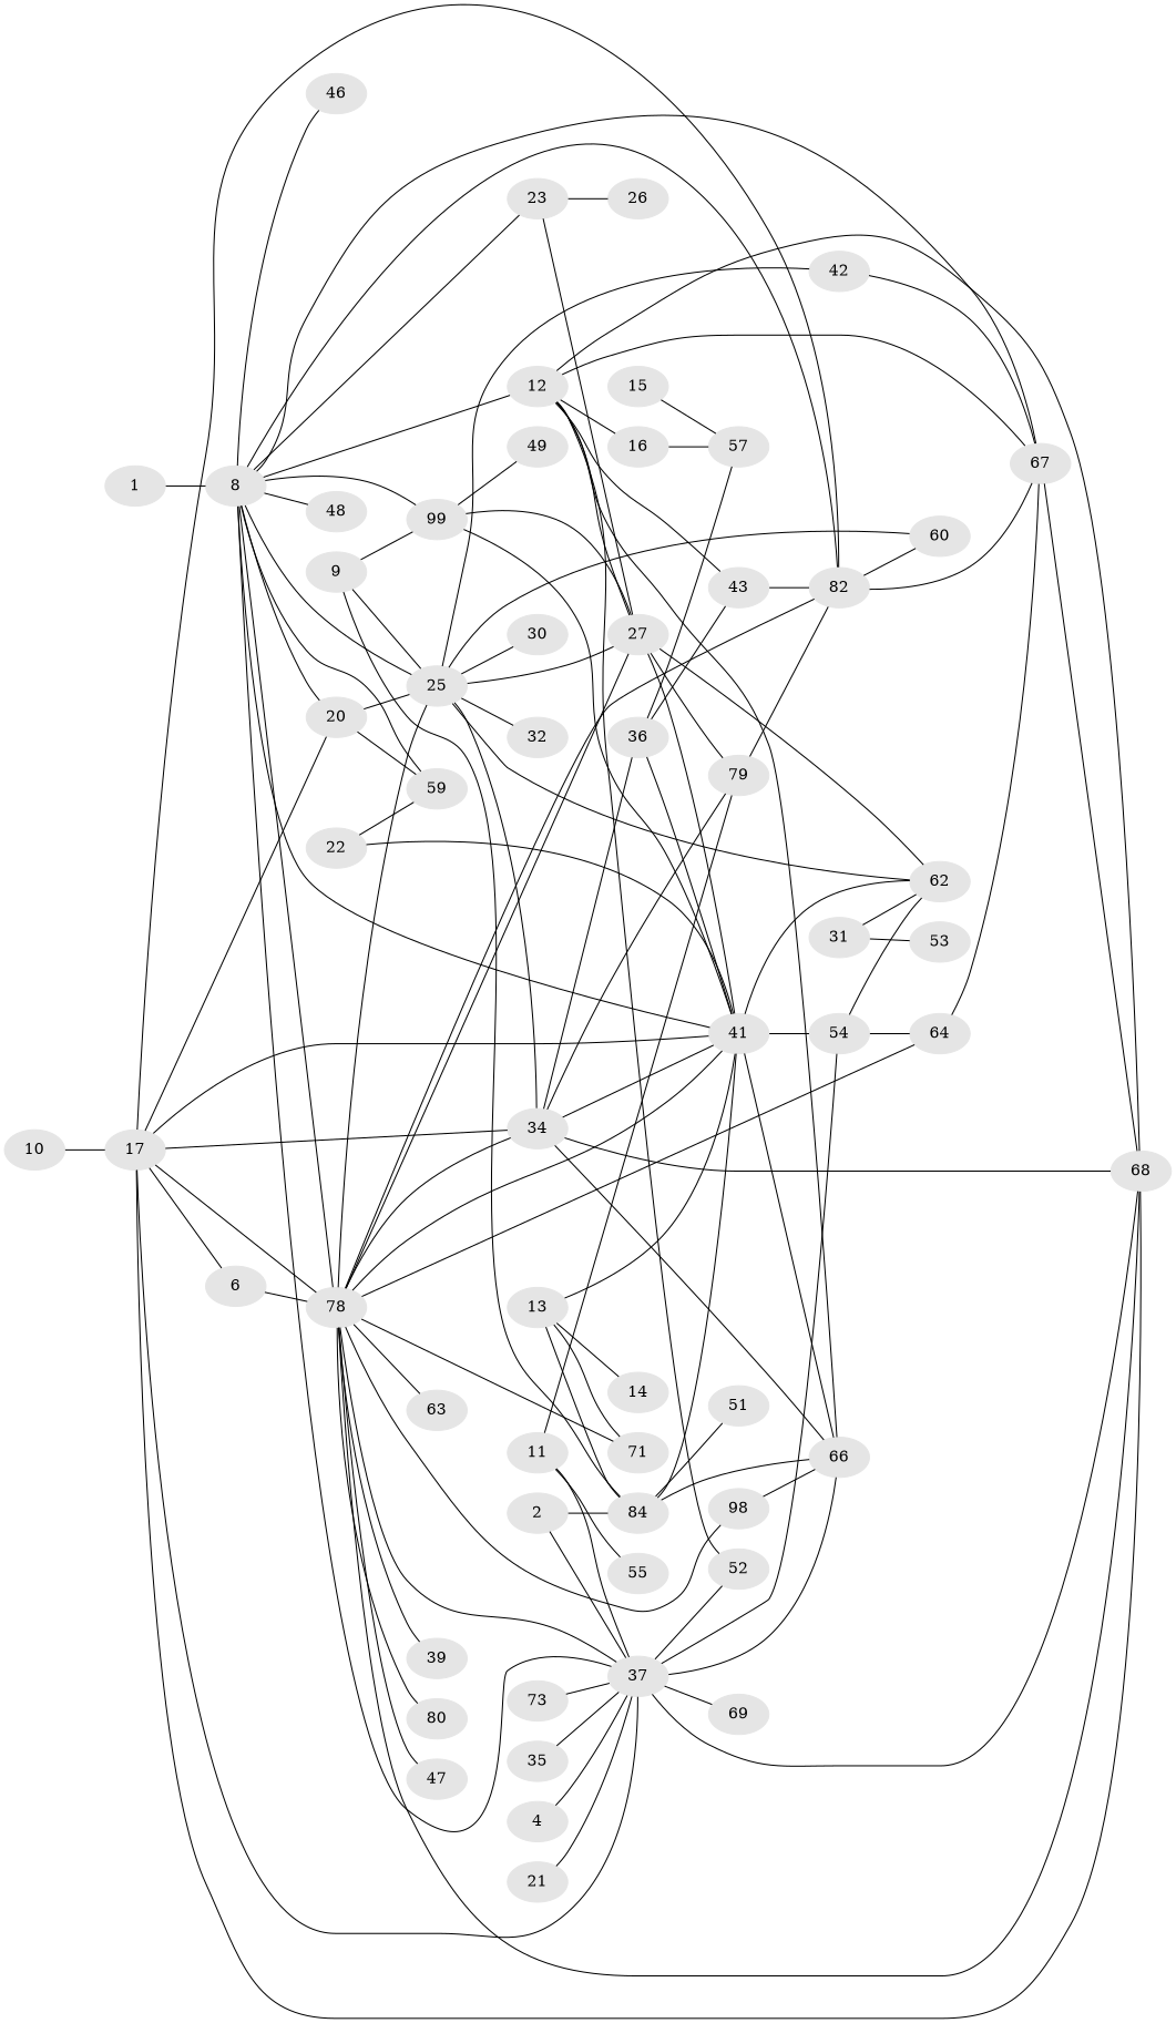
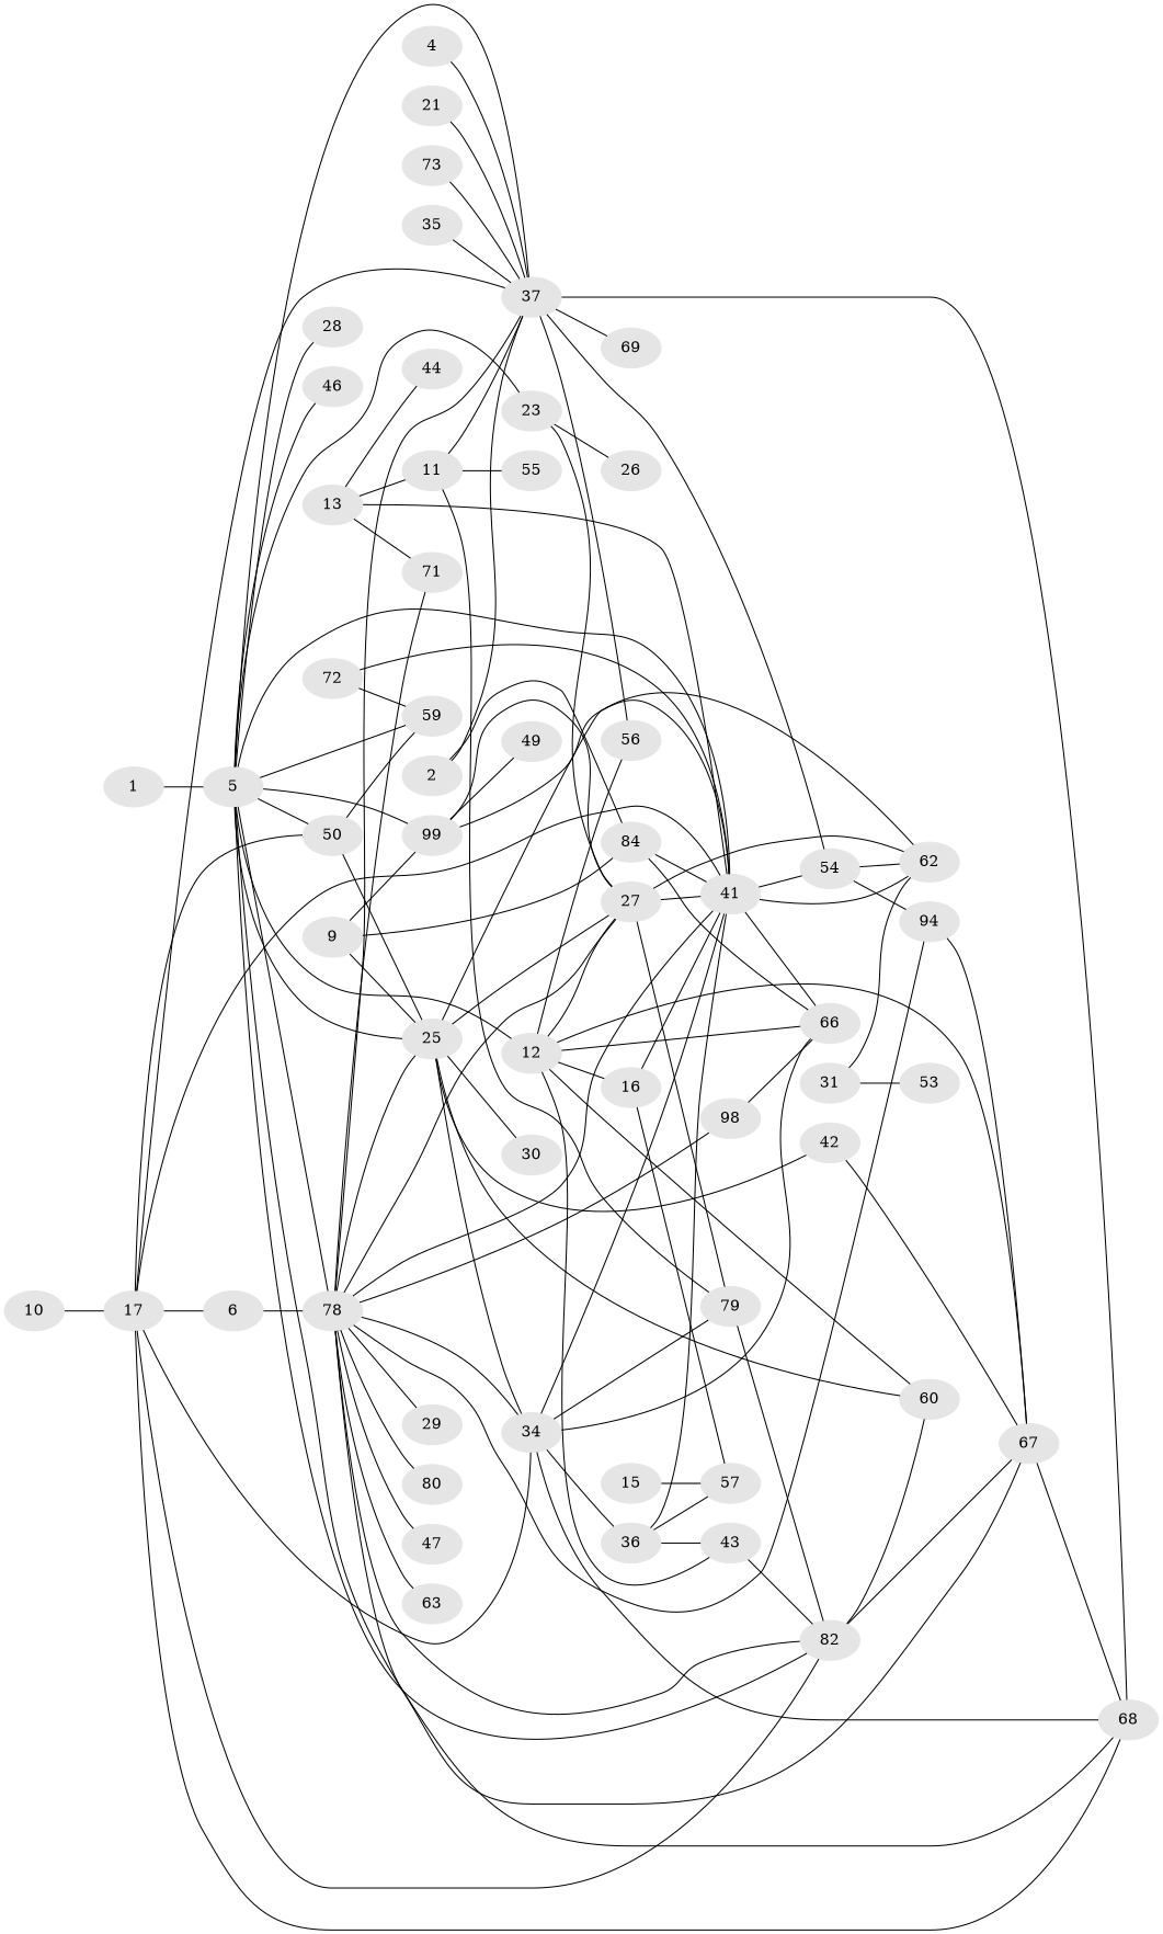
  graph {
    rankdir=LR
    node [color=gray90 style=filled]
    edge [weight=1.0]
    1
-   8
+   8 [label=5]
    37
    n4 [label=78]
    67
    12
    n7 [label=99]
-   20
+   20 [label=50]
    23
    25
-   28 [label=48]
+   28
    41
    46
    n14 [label=82]
    59
    n16 [label=84]
    2
-   51
    66
    68
-   56 [label=52]
+   56
    54
    n23 [label=69]
    15
    57
    27
    n27 [label=71]
    34
-   29 [label=39]
+   29
    n30 [label=80]
    47
    n32 [label=98]
    63
-   64
+   64 [label=94]
    4
    6
    16
    43
    49
    26
    30
-   32
    42
    60
    62
    9
    10
    17
    11
    n50 [label=79]
    55
    13
-   44 [label=14]
+   44
    31
    53
    36
    21
-   22
+   22 [label=72]
    n59 [label=73]
    35
    1 -- 8
    8 -- 37
    8 -- n4
    8 -- 67
    8 -- 12 [weight=2.0]
    8 -- n7
    8 -- 20
    8 -- 23
    8 -- 25
    8 -- 28
    8 -- 41
    8 -- 46
    8 -- n14
    8 -- 59
-   37 -- 66 [weight=2.0]
    37 -- 68
    37 -- 56
    37 -- 54
    37 -- n23
    n4 -- 37
    n4 -- 25
    n4 -- 41
    n4 -- n14
    n4 -- 68
    n4 -- 27
    n4 -- n27 [weight=2.0]
    n4 -- 34
    n4 -- 29
    n4 -- n30
    n4 -- 47
    n4 -- n32
    n4 -- 63
    n4 -- 64
    67 -- 68
    12 -- 67
    12 -- 66
-   12 -- 68
+   12 -- 60
    12 -- 56
    12 -- 27
    12 -- 16
    12 -- 43
    n7 -- 41
    n7 -- 27
    n7 -- 49
    20 -- 25 [weight=2.0]
    20 -- 59
    23 -- 27 [weight=2.0]
    23 -- 26
    25 -- 27
    25 -- 34
    25 -- 30
-   25 -- 32
    25 -- 42
    25 -- 60
    25 -- 62
    41 -- 66
    41 -- 54
    41 -- 62
    n14 -- 67
    n14 -- 60
    n16 -- 41
-   n16 -- 51
    n16 -- 66 [weight=2.0]
    2 -- 37
    2 -- n16
    54 -- 64
    54 -- 62
    15 -- 57
    27 -- 41
    27 -- 62
    27 -- n50
    34 -- 41
    34 -- 66
    34 -- 68 [weight=2.0]
    34 -- n50
    34 -- 36
    n32 -- 66
    64 -- 67
    4 -- 37
    6 -- n4
+   16 -- 41
    16 -- 57
    43 -- n14
    42 -- 67
    9 -- n7 [weight=2.0]
    9 -- 25
    9 -- n16
    10 -- 17
    17 -- 37
-   17 -- n4
    17 -- 20
    17 -- 41
    17 -- n14
    17 -- 68
    17 -- 34
    17 -- 6
    11 -- 37
    11 -- n50
    11 -- 55
    n50 -- n14
    13 -- 41
-   13 -- n16
+   13 -- 11
    13 -- n27
    13 -- 44
    31 -- 62
    31 -- 53
    36 -- 41
    36 -- 57
    36 -- 43
    21 -- 37
    22 -- 41
    22 -- 59
    n59 -- 37
    35 -- 37
  }
